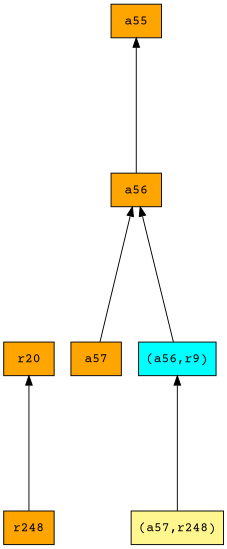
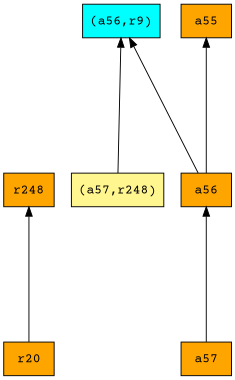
  digraph {
    fontname="Courier Prime"
    rankdir=BT
    ranksep=2.0
    node [fillcolor=orange fontname="Courier Prime" shape=record style=filled]
    edge [fontname="Courier Prime"]
    n1 [label="{r248}"]
    n2 [label="{r20}"]
    n3 [label="{a56}"]
    n4 [label="{a55}"]
    n5 [label="{a57}"]
    n6 [fillcolor=khaki1 label="{(a57,r248)}"]
    n7 [fillcolor=cyan label="{(a56,r9)}"]
-   n1 -> n2
+   n2 -> n1
    n3 -> n4
    n5 -> n3
    n6 -> n7
-   n7 -> n3
+   n3 -> n7
  }
